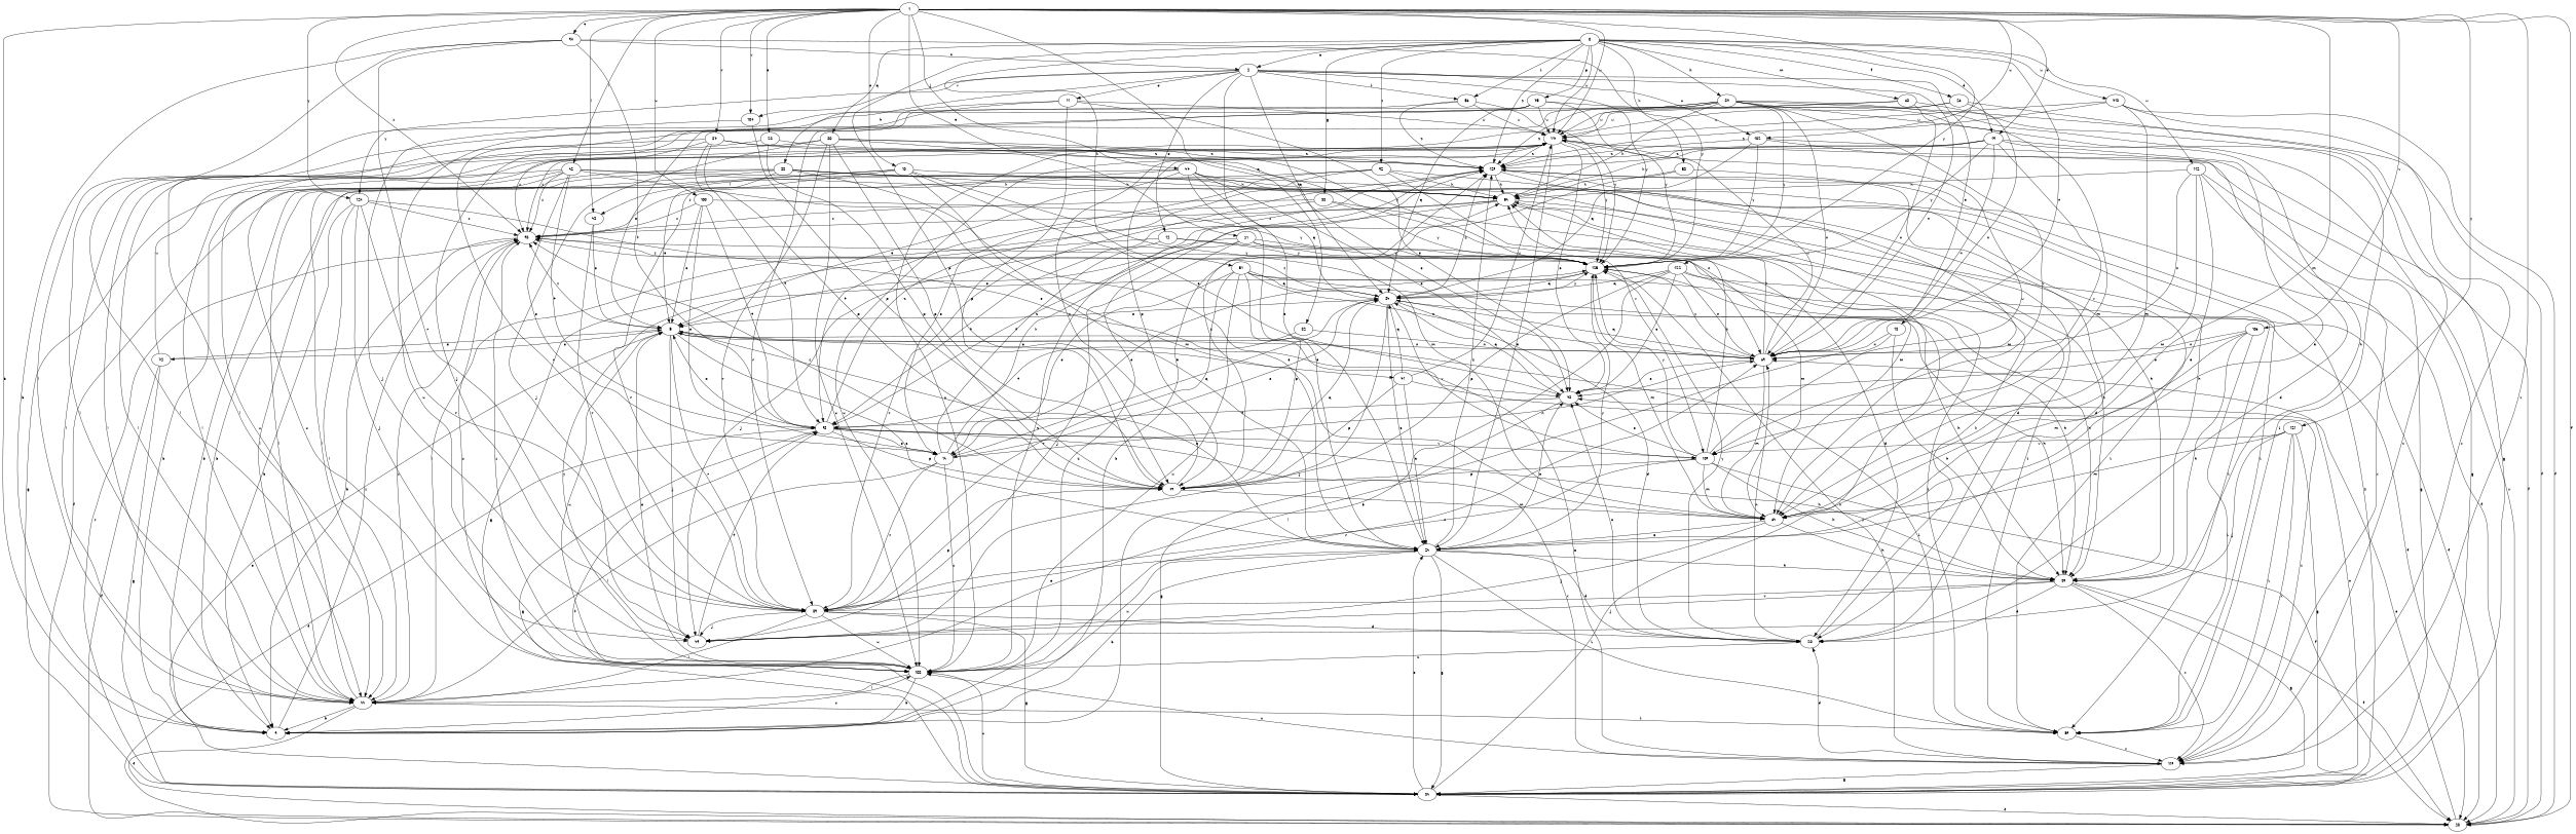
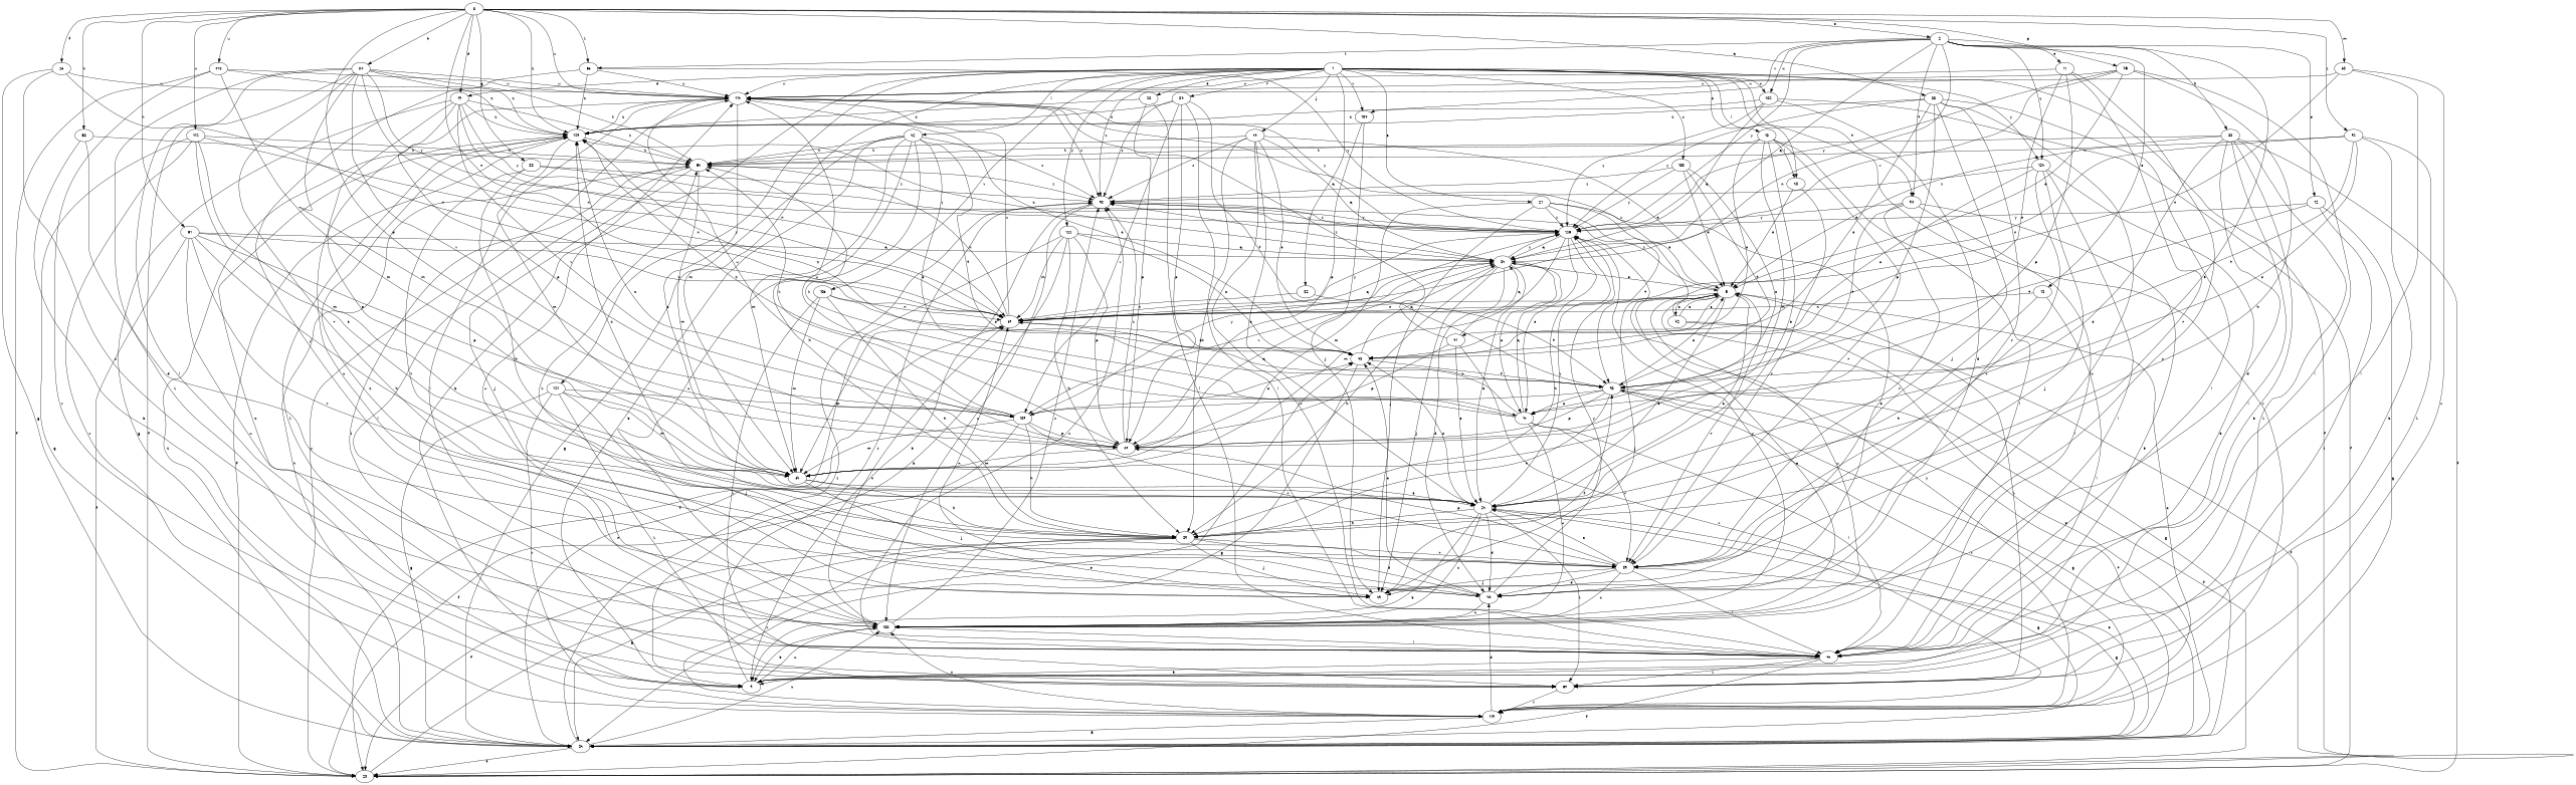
  strict digraph {
    fontname="Patrick Hand"
    node [fontname="Patrick Hand"]
    edge [fontname="Patrick Hand"]
    0
    2
    19
    26
    33
    37
    51
    53
    56
    63
    69
    75
    79
    80
    92
    112
    n17 [label=713]
    114
    129
    97
    102
    107
    124
    11
    12
    13
    24
    38
    84
    125
    54
    34
    109
    103
    93
    89
    39
    28
    64
    59
    44
    14
    9
    20
    49
    119
    73
    5
    98
    1
    10
    21
    23
    42
    43
    47
    82
    87
    100
    106
    121
    122
    71
    72
    0 -> 2 [label=a]
    0 -> 19 [label=d]
    0 -> 26 [label=f]
    0 -> 33 [label=g]
    0 -> 37 [label=h]
    0 -> 51 [label=k]
    0 -> 53 [label=k]
    0 -> 56 [label=l]
    0 -> 63 [label=m]
    0 -> 69 [label=n]
    0 -> 75 [label=p]
    0 -> 79 [label=p]
    0 -> 80 [label=q]
    0 -> 92 [label=s]
    0 -> 112 [label=w]
    0 -> n17 [label=w]
    0 -> 114 [label=w]
    0 -> 129 [label=z]
    2 -> 56 [label=l]
    2 -> 69 [label=n]
-   97 -> 2 [label=t]
+   2 -> 97 [label=t]
    2 -> 102 [label=u]
    2 -> 107 [label=v]
    2 -> 124 [label=y]
    2 -> 11 [label=c]
    2 -> 12 [label=c]
    2 -> 13 [label=c]
    2 -> 24 [label=e]
    2 -> 38 [label=h]
    2 -> 84 [label=q]
    2 -> 125 [label=y]
    19 -> 69 [label=n]
    19 -> 79 [label=p]
    19 -> 129 [label=z]
    19 -> 24 [label=e]
    19 -> 125 [label=y]
    19 -> 54 [label=k]
    19 -> 34 [label=g]
    19 -> 109 [label=v]
    26 -> 69 [label=n]
    26 -> 114 [label=w]
    26 -> 34 [label=g]
    26 -> 103 [label=u]
    33 -> 125 [label=y]
    33 -> 93 [label=s]
    33 -> 89 [label=r]
    33 -> 39 [label=h]
    37 -> 69 [label=n]
    37 -> 114 [label=w]
    37 -> 129 [label=z]
    37 -> 125 [label=y]
    37 -> 54 [label=k]
    37 -> 109 [label=v]
    37 -> 89 [label=r]
    37 -> 28 [label=f]
    37 -> 64 [label=m]
    37 -> 59 [label=l]
    37 -> 44 [label=i]
    51 -> 69 [label=n]
    51 -> 79 [label=p]
    51 -> 84 [label=q]
    51 -> 103 [label=u]
    51 -> 89 [label=r]
    51 -> 39 [label=h]
    51 -> 28 [label=f]
-   51 -> 14 [label=c]
    53 -> 54 [label=k]
    53 -> 9 [label=b]
    53 -> 20 [label=d]
    56 -> 114 [label=w]
    56 -> 129 [label=z]
    56 -> 125 [label=y]
    56 -> 49 [label=j]
    63 -> 69 [label=n]
    63 -> 114 [label=w]
    63 -> 44 [label=i]
    63 -> 119 [label=x]
    69 -> 114 [label=w]
    69 -> 84 [label=q]
    69 -> 125 [label=y]
    69 -> 54 [label=k]
    69 -> 64 [label=m]
    69 -> 73 [label=o]
    75 -> 114 [label=w]
-   75 -> 84 [label=q]
+   75 -> 84 [label=v]
    75 -> 125 [label=y]
    75 -> 39 [label=h]
    75 -> 44 [label=i]
    75 -> 5 [label=a]
    79 -> 114 [label=w]
    79 -> 129 [label=z]
    79 -> 84 [label=q]
    79 -> 93 [label=s]
    79 -> 64 [label=m]
    80 -> 79 [label=p]
    80 -> 129 [label=z]
    80 -> 125 [label=y]
    80 -> 103 [label=u]
    80 -> 89 [label=r]
    80 -> 44 [label=i]
    80 -> 49 [label=j]
    80 -> 73 [label=o]
    92 -> 69 [label=n]
    92 -> 54 [label=k]
    92 -> 59 [label=l]
    92 -> 14 [label=c]
    92 -> 9 [label=b]
    92 -> 98 [label=t]
    112 -> 69 [label=n]
    112 -> 24 [label=e]
    112 -> 54 [label=k]
    112 -> 34 [label=g]
    112 -> 64 [label=m]
    112 -> 119 [label=x]
    n17 -> 114 [label=w]
    n17 -> 129 [label=z]
    n17 -> 28 [label=f]
    n17 -> 64 [label=m]
    n17 -> 119 [label=x]
    114 -> 129 [label=z]
    114 -> 24 [label=e]
    114 -> 125 [label=y]
    114 -> 103 [label=u]
    114 -> 93 [label=s]
    114 -> 44 [label=i]
    114 -> 73 [label=o]
    129 -> 54 [label=k]
    129 -> 28 [label=f]
    129 -> 64 [label=m]
    129 -> 59 [label=l]
    97 -> 125 [label=y]
    97 -> 89 [label=r]
    97 -> 44 [label=i]
    97 -> 9 [label=b]
    97 -> 98 [label=t]
    102 -> 129 [label=z]
    102 -> 84 [label=q]
    102 -> 125 [label=y]
    102 -> 28 [label=f]
    102 -> 20 [label=d]
    107 -> 79 [label=p]
    107 -> 49 [label=j]
    124 -> 93 [label=s]
    124 -> 89 [label=r]
    124 -> 44 [label=i]
    124 -> 9 [label=b]
    124 -> 49 [label=j]
    124 -> 73 [label=o]
    11 -> 79 [label=p]
    11 -> 114 [label=w]
    11 -> 103 [label=u]
    11 -> 89 [label=r]
    11 -> 73 [label=o]
    12 -> 125 [label=y]
    12 -> 34 [label=g]
    12 -> 59 [label=l]
    12 -> 98 [label=t]
    13 -> 69 [label=n]
    13 -> 39 [label=h]
    13 -> 44 [label=i]
    24 -> 129 [label=z]
    24 -> 125 [label=y]
    24 -> 34 [label=g]
    24 -> 103 [label=u]
    24 -> 39 [label=h]
    24 -> 59 [label=l]
    24 -> 9 [label=b]
    24 -> 20 [label=d]
    24 -> 73 [label=o]
    24 -> 5 [label=a]
    38 -> 24 [label=e]
    38 -> 54 [label=k]
    38 -> 28 [label=f]
    38 -> 59 [label=l]
    38 -> 44 [label=i]
    38 -> 9 [label=b]
    38 -> 20 [label=d]
    38 -> 5 [label=a]
    84 -> 129 [label=z]
    84 -> 24 [label=e]
    84 -> 125 [label=y]
    84 -> 109 [label=v]
    84 -> 93 [label=s]
    84 -> 39 [label=h]
    84 -> 14 [label=c]
    84 -> 20 [label=d]
    84 -> 49 [label=j]
    84 -> 5 [label=a]
    125 -> 84 [label=q]
    125 -> 93 [label=s]
    125 -> 39 [label=h]
    125 -> 64 [label=m]
    125 -> 14 [label=c]
    54 -> 93 [label=s]
    54 -> 64 [label=m]
    54 -> 59 [label=l]
    54 -> 44 [label=i]
    54 -> 49 [label=j]
    34 -> 69 [label=n]
    34 -> 129 [label=z]
    34 -> 24 [label=e]
    34 -> 54 [label=k]
    34 -> 103 [label=u]
    34 -> 93 [label=s]
    34 -> 28 [label=f]
    34 -> 5 [label=a]
    34 -> 98 [label=t]
    109 -> 79 [label=p]
    109 -> 114 [label=w]
    109 -> 125 [label=y]
    109 -> 54 [label=k]
    109 -> 89 [label=r]
    109 -> 39 [label=h]
    109 -> 28 [label=f]
    109 -> 64 [label=m]
    109 -> 73 [label=o]
    103 -> 69 [label=n]
    103 -> 129 [label=z]
    103 -> 125 [label=y]
    103 -> 93 [label=s]
    103 -> 44 [label=i]
    103 -> 9 [label=b]
    103 -> 5 [label=a]
    93 -> 125 [label=y]
    93 -> 103 [label=u]
    93 -> 9 [label=b]
    89 -> 79 [label=p]
    89 -> 24 [label=e]
    89 -> 34 [label=g]
    89 -> 103 [label=u]
    89 -> 44 [label=i]
    89 -> 20 [label=d]
    89 -> 49 [label=j]
    39 -> 34 [label=g]
    39 -> 89 [label=r]
    39 -> 28 [label=f]
    39 -> 20 [label=d]
    39 -> 49 [label=j]
    39 -> 119 [label=x]
    28 -> 114 [label=w]
    28 -> 73 [label=o]
    64 -> 24 [label=e]
    64 -> 39 [label=h]
    64 -> 49 [label=j]
    59 -> 119 [label=x]
    44 -> 114 [label=w]
    44 -> 93 [label=s]
    44 -> 28 [label=f]
    44 -> 59 [label=l]
    44 -> 9 [label=b]
    14 -> 69 [label=n]
    14 -> 129 [label=z]
    14 -> 84 [label=q]
    14 -> 54 [label=k]
    14 -> 103 [label=u]
    14 -> 89 [label=r]
    14 -> 44 [label=i]
    9 -> 129 [label=z]
    9 -> 103 [label=u]
    9 -> 93 [label=s]
    20 -> 69 [label=n]
    20 -> 125 [label=y]
    20 -> 54 [label=k]
    20 -> 103 [label=u]
    20 -> 73 [label=o]
    49 -> 98 [label=t]
    119 -> 125 [label=y]
    119 -> 34 [label=g]
    119 -> 103 [label=u]
    119 -> 20 [label=d]
    119 -> 5 [label=a]
    73 -> 84 [label=q]
    73 -> 34 [label=g]
    73 -> 98 [label=t]
    5 -> 69 [label=n]
    5 -> 24 [label=e]
    5 -> 103 [label=u]
    5 -> 93 [label=s]
    5 -> 89 [label=r]
    5 -> 59 [label=l]
    5 -> 49 [label=j]
    5 -> 71 [label=o]
    5 -> 72 [label=o]
    98 -> 79 [label=p]
    98 -> 129 [label=z]
    98 -> 34 [label=g]
    98 -> 109 [label=v]
    98 -> 39 [label=h]
    98 -> 28 [label=f]
    98 -> 14 [label=c]
    98 -> 119 [label=x]
    98 -> 5 [label=a]
    1 -> 19 [label=d]
    1 -> 114 [label=w]
    1 -> 97 [label=t]
    1 -> 102 [label=u]
    1 -> 107 [label=v]
    1 -> 124 [label=y]
    1 -> 93 [label=s]
    1 -> 28 [label=f]
    1 -> 64 [label=m]
    1 -> 9 [label=b]
    1 -> 119 [label=x]
    1 -> 10 [label=c]
    1 -> 21 [label=e]
    1 -> 23 [label=e]
    1 -> 42 [label=i]
    1 -> 43 [label=i]
    1 -> 47 [label=j]
    1 -> 82 [label=q]
    1 -> 87 [label=r]
    1 -> 100 [label=u]
    1 -> 106 [label=v]
    1 -> 121 [label=y]
    1 -> 122 [label=y]
    10 -> 24 [label=e]
    10 -> 54 [label=k]
    10 -> 89 [label=r]
    10 -> 64 [label=m]
    10 -> 44 [label=i]
    10 -> 73 [label=o]
    10 -> 43 [label=i]
    21 -> 125 [label=y]
    21 -> 64 [label=m]
    21 -> 20 [label=d]
    21 -> 49 [label=j]
    21 -> 5 [label=a]
    21 -> 98 [label=t]
    23 -> 79 [label=p]
    23 -> 129 [label=z]
    23 -> 44 [label=i]
    42 -> 54 [label=k]
    42 -> 34 [label=g]
    42 -> 103 [label=u]
    42 -> 93 [label=s]
    42 -> 39 [label=h]
    42 -> 64 [label=m]
    42 -> 14 [label=c]
    42 -> 9 [label=b]
    42 -> 98 [label=t]
    43 -> 89 [label=r]
    43 -> 5 [label=a]
    47 -> 24 [label=e]
    47 -> 84 [label=q]
    47 -> 54 [label=k]
    47 -> 93 [label=s]
    47 -> 39 [label=h]
    47 -> 44 [label=i]
    47 -> 73 [label=o]
    47 -> 5 [label=a]
    82 -> 69 [label=n]
    82 -> 98 [label=t]
    87 -> 79 [label=p]
    87 -> 129 [label=z]
    87 -> 109 [label=v]
    87 -> 93 [label=s]
    87 -> 44 [label=i]
    87 -> 98 [label=t]
    100 -> 125 [label=y]
    100 -> 93 [label=s]
    100 -> 14 [label=c]
    100 -> 5 [label=a]
    100 -> 98 [label=t]
    106 -> 69 [label=n]
    106 -> 39 [label=h]
    106 -> 64 [label=m]
    106 -> 59 [label=l]
    106 -> 73 [label=o]
    121 -> 34 [label=g]
    121 -> 109 [label=v]
    121 -> 64 [label=m]
    121 -> 59 [label=l]
    121 -> 49 [label=j]
    121 -> 119 [label=x]
-   122 -> 69 [label=n]
+   122 -> 69 [label=m]
    122 -> 79 [label=p]
    122 -> 84 [label=q]
    122 -> 39 [label=h]
    122 -> 28 [label=f]
    122 -> 9 [label=b]
    122 -> 73 [label=o]
    71 -> 79 [label=p]
    71 -> 114 [label=w]
    71 -> 24 [label=e]
    71 -> 84 [label=q]
    71 -> 119 [label=x]
    72 -> 114 [label=w]
    72 -> 34 [label=g]
    72 -> 28 [label=f]
    72 -> 5 [label=a]
  }
